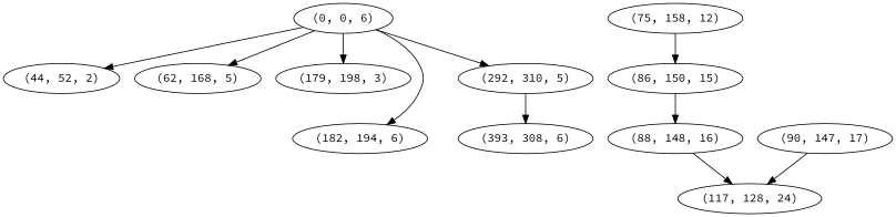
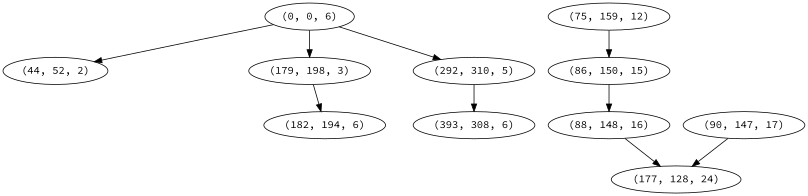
  digraph {
    fontname="Source Code Pro"
    node [fontname="Source Code Pro"]
    edge [fontname="Source Code Pro"]
    n1 [label="(0, 0, 6)"]
    n2 [label="(44, 52, 2)"]
-   "(62, 168, 5)"
    "(179, 198, 3)"
    "(292, 310, 5)"
    "(182, 194, 6)"
    n7 [label="(393, 308, 6)"]
-   "(75, 159, 12)" [label="(75, 158, 12)"]
+   "(75, 159, 12)"
    "(86, 150, 15)"
    "(88, 148, 16)"
-   "(117, 128, 24)"
+   "(117, 128, 24)" [label="(177, 128, 24)"]
    "(90, 147, 17)"
    n1 -> n2
-   n1 -> "(62, 168, 5)"
    n1 -> "(179, 198, 3)"
    n1 -> "(292, 310, 5)"
-   n1 -> "(182, 194, 6)"
+   "(179, 198, 3)" -> "(182, 194, 6)"
    "(292, 310, 5)" -> n7
    "(75, 159, 12)" -> "(86, 150, 15)"
    "(86, 150, 15)" -> "(88, 148, 16)"
    "(88, 148, 16)" -> "(117, 128, 24)"
    "(90, 147, 17)" -> "(117, 128, 24)"
  }
